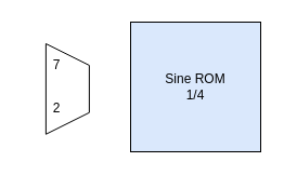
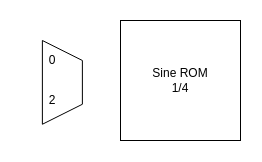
  <mxCell id="0" />
  <mxCell id="1" parent="0" />
- <mxCell id="2" value="Sine ROM&lt;br&gt;1/4" style="rounded=0;whiteSpace=wrap;html=1;fillColor=#dae8fc;" parent="1" vertex="1"><mxGeometry x="120" y="20" width="120" height="120" as="geometry" /></mxCell>
+ <mxCell id="2" value="Sine ROM&lt;br&gt;1/4" style="rounded=0;whiteSpace=wrap;html=1;" parent="1" vertex="1"><mxGeometry x="120" y="20" width="120" height="120" as="geometry" /></mxCell>
  <mxCell id="3" value="" style="shape=trapezoid;perimeter=trapezoidPerimeter;whiteSpace=wrap;html=1;fixedSize=1;strokeColor=default;align=center;verticalAlign=middle;fontFamily=Helvetica;fontSize=12;fontColor=default;fillColor=default;rotation=90;" parent="1" vertex="1"><mxGeometry x="20" y="61.88" width="83.75" height="40" as="geometry" /></mxCell>
- <mxCell id="4" value="7" style="text;html=1;align=center;verticalAlign=middle;whiteSpace=wrap;rounded=0;fontFamily=Helvetica;fontSize=12;fontColor=default;" parent="1" vertex="1"><mxGeometry x="41.87" y="40" width="20" height="40" as="geometry" /></mxCell>
+ <mxCell id="4" value="0" style="text;html=1;align=center;verticalAlign=middle;whiteSpace=wrap;rounded=0;fontFamily=Helvetica;fontSize=12;fontColor=default;" parent="1" vertex="1"><mxGeometry x="41.87" y="40" width="20" height="40" as="geometry" /></mxCell>
  <mxCell id="5" value="2" style="text;html=1;align=center;verticalAlign=middle;whiteSpace=wrap;rounded=0;fontFamily=Helvetica;fontSize=12;fontColor=default;" parent="1" vertex="1"><mxGeometry x="41.87" y="80" width="20" height="40" as="geometry" /></mxCell>
